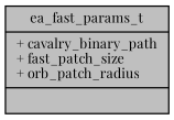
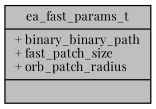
  digraph {
    fontname="Playfair Display"
-   n1 [color=black fillcolor=grey75 fontcolor=black fontname="Playfair Display" fontsize=10 height=0.2 label="{ea_fast_params_t\n|+ cavalry_binary_path\l+ fast_patch_size\l+ orb_patch_radius\l|}" shape=record style=filled width=0.4]
+   n1 [color=black fillcolor=grey75 fontcolor=black fontname="Playfair Display" fontsize=10 height=0.2 label="{ea_fast_params_t\n|+ binary_binary_path\l+ fast_patch_size\l+ orb_patch_radius\l|}" shape=record style=filled width=0.4]
  }
